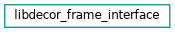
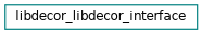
  digraph {
    rankdir=LR
-   n1 [color=teal fillcolor=white fontname=Helvetica fontsize=10 height=0.2 label=libdecor_frame_interface shape=box style=filled width=0.4]
+   n1 [color=teal fillcolor=white fontname=Helvetica fontsize=10 height=0.2 label=libdecor_libdecor_interface shape=box style=filled width=0.4]
  }
